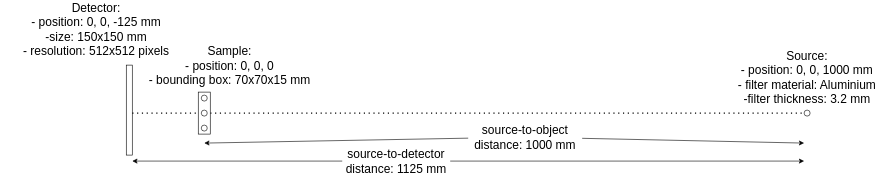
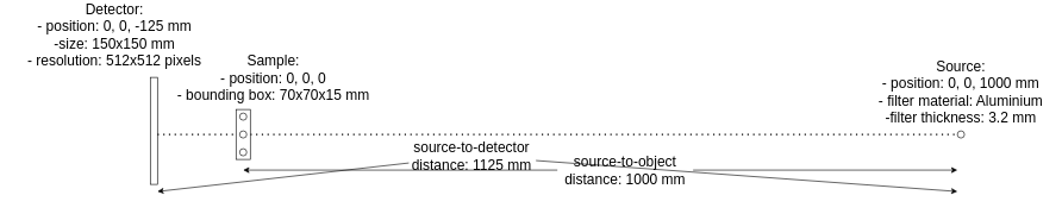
  <mxCell id="0" />
  <mxCell id="1" parent="0" />
  <mxCell id="2" value="" style="rounded=0;whiteSpace=wrap;html=1;" parent="1" vertex="1"><mxGeometry x="210" y="90" width="10" height="150" as="geometry" /></mxCell>
  <mxCell id="3" value="" style="endArrow=none;dashed=1;html=1;dashPattern=1 3;strokeWidth=2;startArrow=none;" parent="1" source="6" target="5" edge="1"><mxGeometry width="50" height="50" relative="1" as="geometry"><mxPoint x="220" y="170" as="sourcePoint" /><mxPoint x="1340" y="170" as="targetPoint" /></mxGeometry></mxCell>
  <mxCell id="4" value="" style="endArrow=none;html=1;exitX=1;exitY=0.75;exitDx=0;exitDy=0;entryX=1;entryY=0.25;entryDx=0;entryDy=0;" parent="1" edge="1"><mxGeometry width="50" height="50" relative="1" as="geometry"><mxPoint x="340" y="185" as="sourcePoint" /><mxPoint x="340" y="155" as="targetPoint" /></mxGeometry></mxCell>
  <mxCell id="5" value="" style="ellipse;whiteSpace=wrap;html=1;aspect=fixed;" parent="1" vertex="1"><mxGeometry x="1340" y="165" width="10" height="10" as="geometry" /></mxCell>
  <mxCell id="6" value="" style="rounded=0;whiteSpace=wrap;html=1;" parent="1" vertex="1"><mxGeometry x="330" y="135" width="20" height="70" as="geometry" /></mxCell>
  <mxCell id="7" value="" style="endArrow=none;dashed=1;html=1;dashPattern=1 3;strokeWidth=2;" parent="1" target="6" edge="1"><mxGeometry width="50" height="50" relative="1" as="geometry"><mxPoint x="220" y="170" as="sourcePoint" /><mxPoint x="1340" y="170" as="targetPoint" /></mxGeometry></mxCell>
  <mxCell id="8" value="" style="ellipse;whiteSpace=wrap;html=1;aspect=fixed;" parent="1" vertex="1"><mxGeometry x="335" y="140" width="10" height="10" as="geometry" /></mxCell>
  <mxCell id="9" value="" style="ellipse;whiteSpace=wrap;html=1;aspect=fixed;" parent="1" vertex="1"><mxGeometry x="335" y="165" width="10" height="10" as="geometry" /></mxCell>
  <mxCell id="10" value="" style="ellipse;whiteSpace=wrap;html=1;aspect=fixed;" parent="1" vertex="1"><mxGeometry x="335" y="190" width="10" height="10" as="geometry" /></mxCell>
  <mxCell id="11" value="" style="endArrow=classic;startArrow=none;html=1;" parent="1" source="18" edge="1"><mxGeometry width="50" height="50" relative="1" as="geometry"><mxPoint x="220" y="250" as="sourcePoint" /><mxPoint x="1340" y="250" as="targetPoint" /></mxGeometry></mxCell>
  <mxCell id="12" value="" style="endArrow=classic;startArrow=none;html=1;" parent="1" source="16" edge="1"><mxGeometry width="50" height="50" relative="1" as="geometry"><mxPoint x="340" y="220" as="sourcePoint" /><mxPoint x="1340" y="220" as="targetPoint" /></mxGeometry></mxCell>
  <mxCell id="13" value="&lt;div style=&quot;font-size: 20px;&quot;&gt;Detector:&lt;/div&gt;&lt;div style=&quot;font-size: 20px;&quot;&gt;- position: 0, 0, -125 mm&lt;br style=&quot;font-size: 20px;&quot;&gt;&lt;/div&gt;&lt;div style=&quot;font-size: 20px;&quot;&gt;-size: 150x150 mm&lt;/div&gt;&lt;div style=&quot;font-size: 20px;&quot;&gt;- resolution: 512x512 pixels&lt;br style=&quot;font-size: 20px;&quot;&gt;&lt;/div&gt;" style="text;html=1;strokeColor=none;fillColor=none;align=center;verticalAlign=middle;whiteSpace=wrap;rounded=0;fontSize=20;" parent="1" vertex="1"><mxGeometry x="20" y="20" width="280" height="20" as="geometry" /></mxCell>
  <mxCell id="14" value="&lt;div style=&quot;font-size: 20px;&quot;&gt;Sample:&lt;/div&gt;&lt;div style=&quot;font-size: 20px;&quot;&gt;- position: 0, 0, 0&lt;/div&gt;&lt;div style=&quot;font-size: 20px;&quot;&gt;- bounding box: 70x70x15 mm&lt;br style=&quot;font-size: 20px;&quot;&gt;&lt;/div&gt;" style="text;html=1;strokeColor=none;fillColor=none;align=center;verticalAlign=middle;whiteSpace=wrap;rounded=0;fontSize=20;" parent="1" vertex="1"><mxGeometry x="220" y="80" width="325" height="20" as="geometry" /></mxCell>
  <mxCell id="15" value="&lt;div style=&quot;font-size: 20px;&quot;&gt;Source:&lt;/div&gt;&lt;div style=&quot;font-size: 20px;&quot;&gt;- position: 0, 0, 1000 mm&lt;/div&gt;&lt;div style=&quot;font-size: 20px;&quot;&gt;- filter material: Aluminium&lt;/div&gt;&lt;div style=&quot;font-size: 20px;&quot;&gt;-filter thickness: 3.2 mm&lt;br style=&quot;font-size: 20px;&quot;&gt;&lt;/div&gt;" style="text;html=1;strokeColor=none;fillColor=none;align=center;verticalAlign=middle;whiteSpace=wrap;rounded=0;fontSize=20;" parent="1" vertex="1"><mxGeometry x="1225" y="100" width="240" height="20" as="geometry" /></mxCell>
- <mxCell id="16" value="source-to-object distance: 1000 mm" style="text;html=1;strokeColor=none;fillColor=none;align=center;verticalAlign=middle;whiteSpace=wrap;rounded=0;fontSize=20;" parent="1" vertex="1"><mxGeometry x="780" y="200" width="190" height="20" as="geometry" /></mxCell>
+ <mxCell id="16" value="source-to-object distance: 1000 mm" style="text;html=1;strokeColor=none;fillColor=none;align=center;verticalAlign=middle;whiteSpace=wrap;rounded=0;fontSize=20;" parent="1" vertex="1"><mxGeometry x="780" y="210" width="190" height="20" as="geometry" /></mxCell>
  <mxCell id="17" value="" style="endArrow=none;startArrow=classic;html=1;" parent="1" target="16" edge="1"><mxGeometry width="50" height="50" relative="1" as="geometry"><mxPoint x="340" y="220" as="sourcePoint" /><mxPoint x="1340" y="220" as="targetPoint" /></mxGeometry></mxCell>
- <mxCell id="18" value="source-to-detector distance: 1125 mm" style="text;html=1;strokeColor=none;fillColor=none;align=center;verticalAlign=middle;whiteSpace=wrap;rounded=0;fontSize=20;" parent="1" vertex="1"><mxGeometry x="570" y="240" width="180" height="20" as="geometry" /></mxCell>
+ <mxCell id="18" value="source-to-detector distance: 1125 mm" style="text;html=1;strokeColor=none;fillColor=none;align=center;verticalAlign=middle;whiteSpace=wrap;rounded=0;fontSize=20;" parent="1" vertex="1"><mxGeometry x="570" y="190" width="180" height="20" as="geometry" /></mxCell>
  <mxCell id="19" value="" style="endArrow=none;startArrow=classic;html=1;" parent="1" target="18" edge="1"><mxGeometry width="50" height="50" relative="1" as="geometry"><mxPoint x="220" y="250" as="sourcePoint" /><mxPoint x="1340" y="250" as="targetPoint" /></mxGeometry></mxCell>
